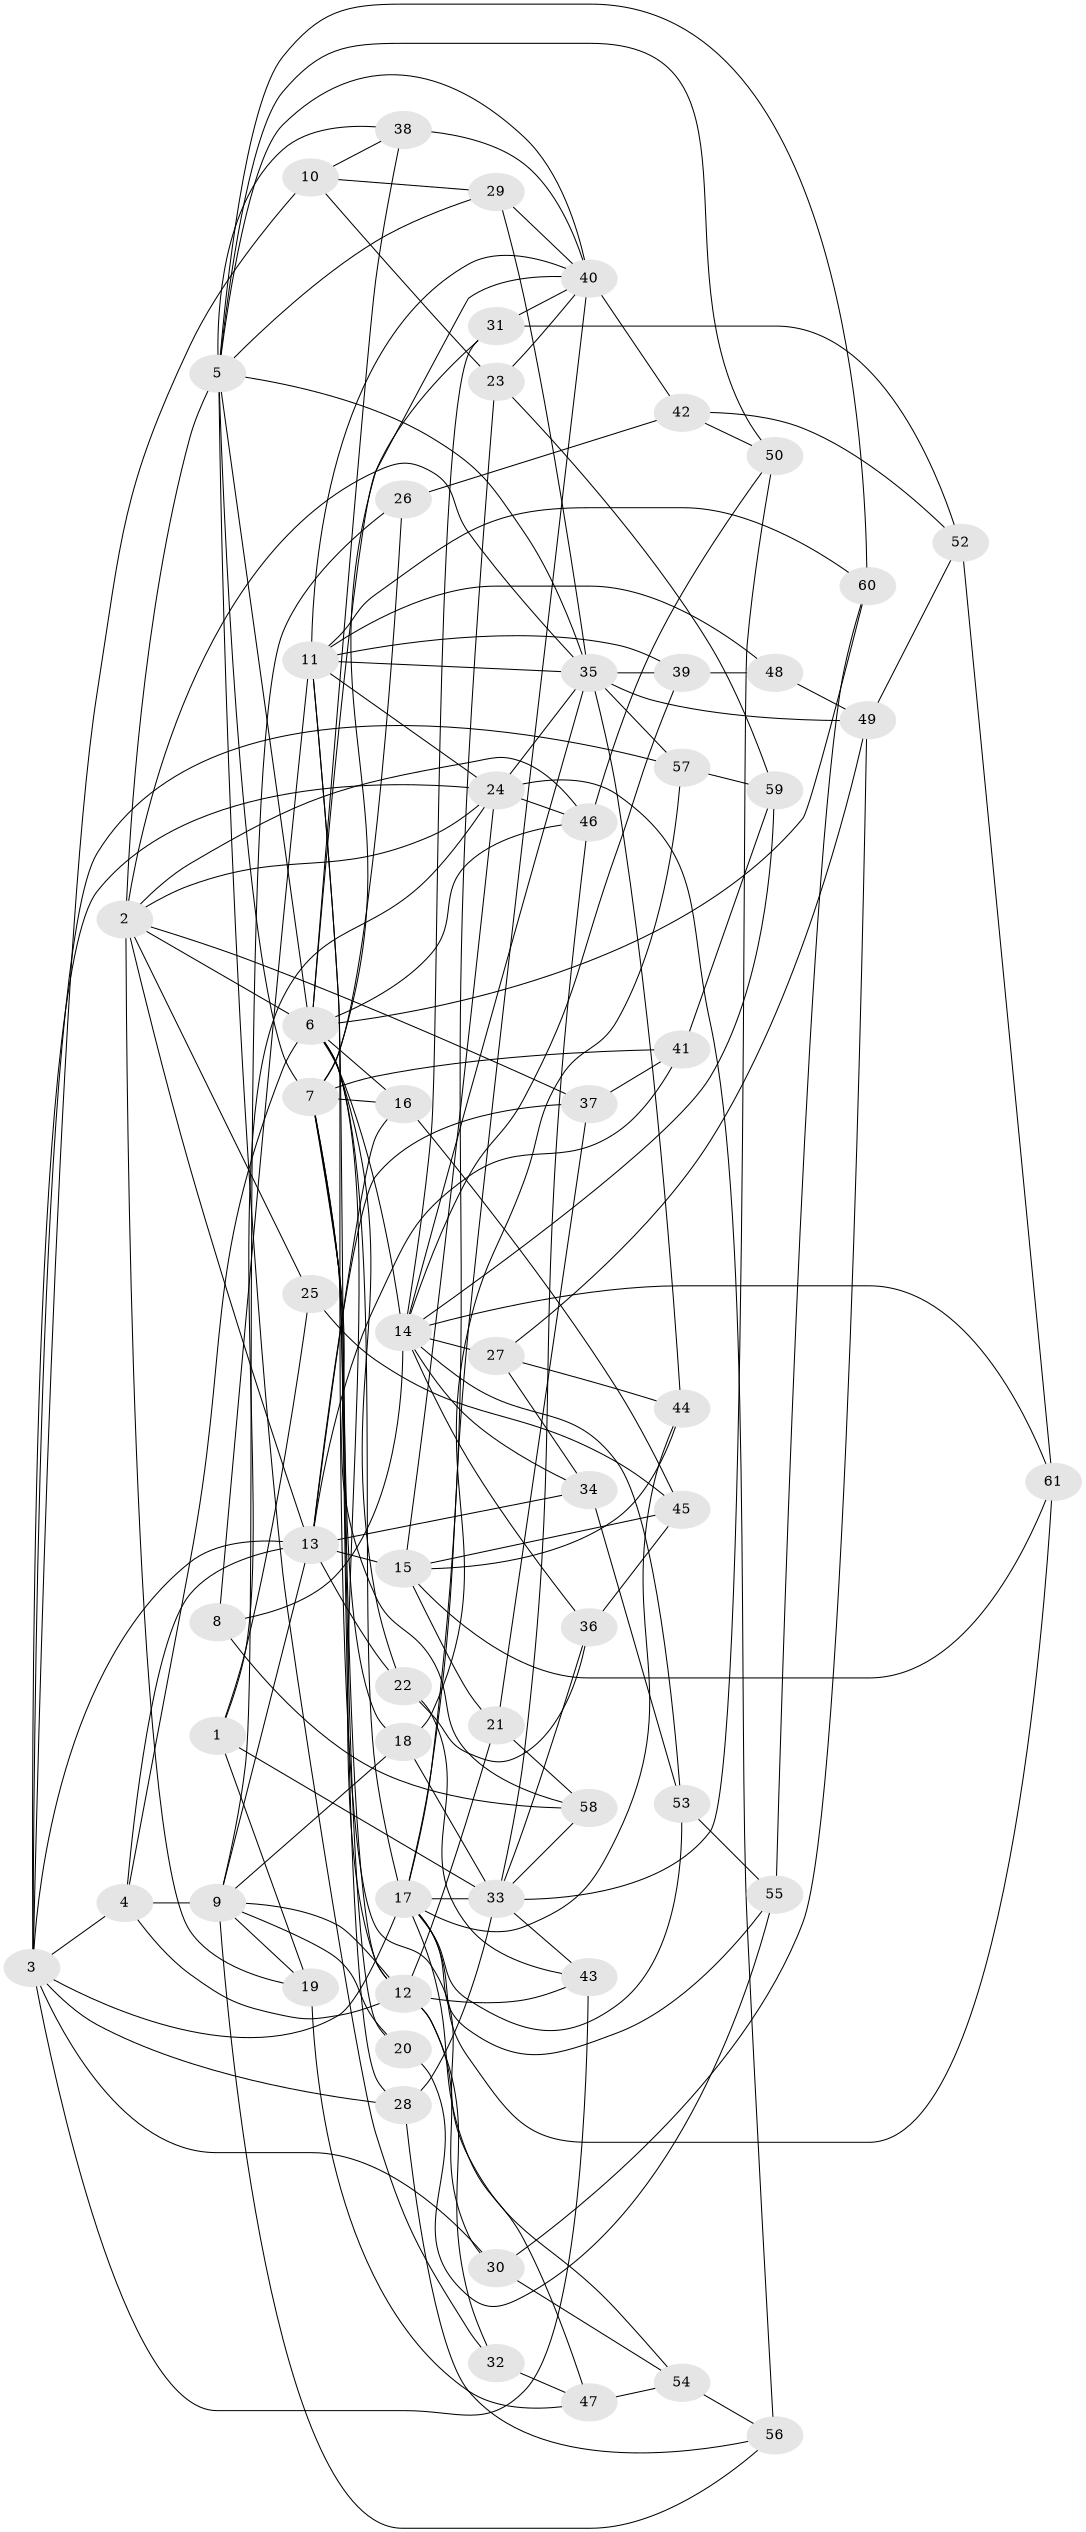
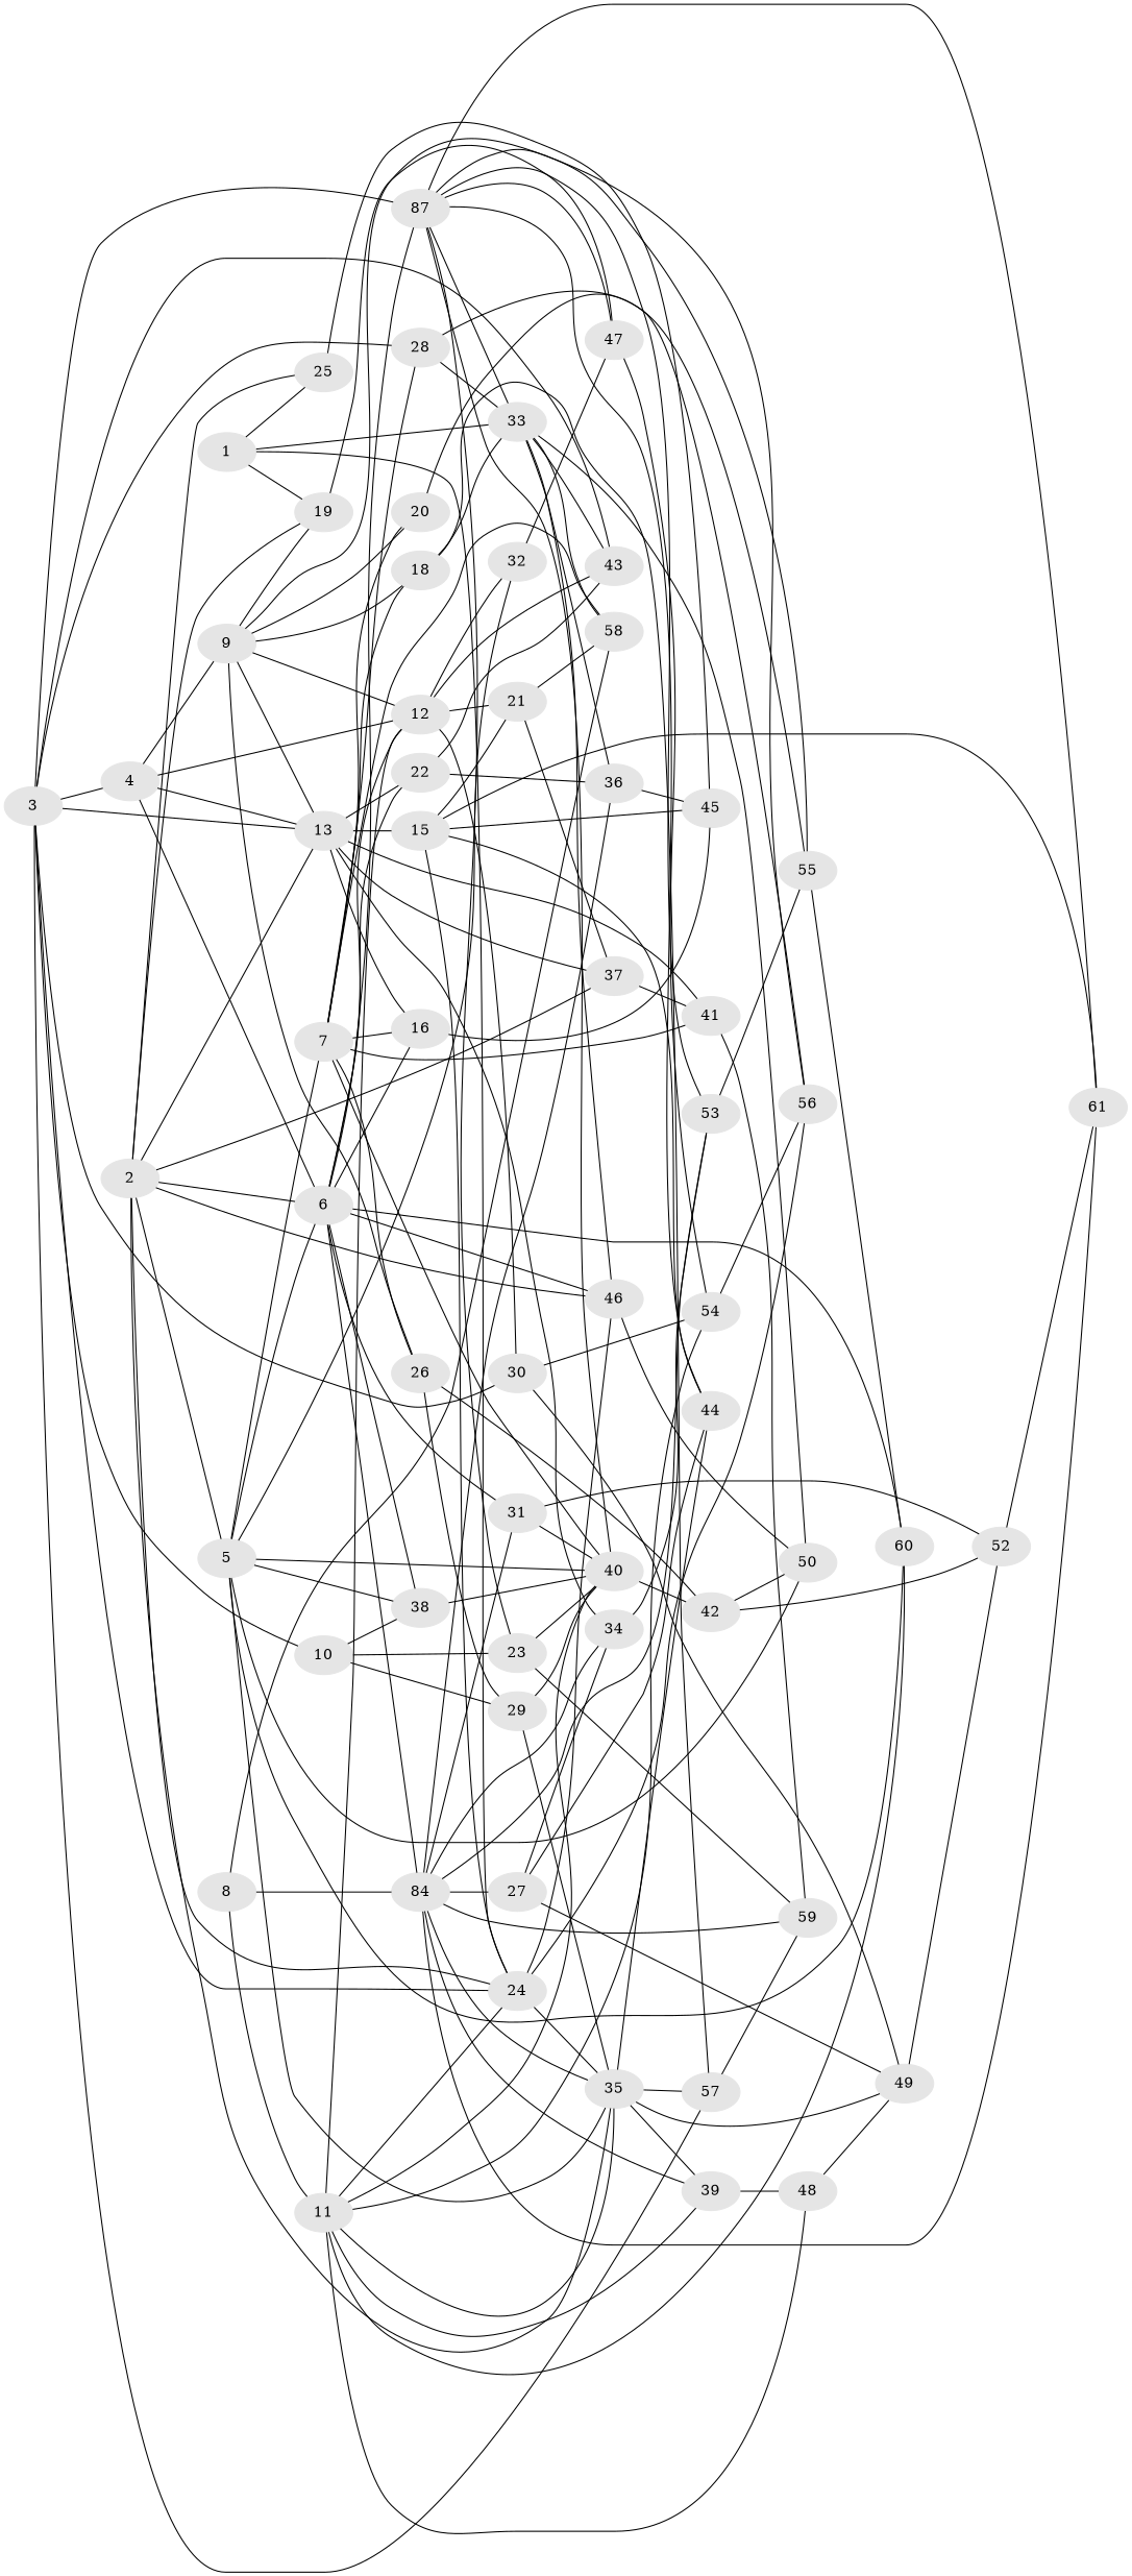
  graph {
    rankdir=LR
    node [color=gray90 style=filled]
    edge [weight=1.0]
    1
    19
    24
    25
    33
    47
    35
    46
    56
    45
    43
    50
    58
    36
    2
    5
    6
    13
    37
    7
    29
    32
    38
    40
    60
-   17
+   17 [label=87]
    12
-   14
+   14 [label=84]
    16
    22
    31
    41
    15
    34
    57
    39
    44
    49
    3
    10
    28
    30
    4
    9
    18
    20
    26
    23
    53
    61
    55
    54
    59
    21
    42
    27
    52
    8
    11
    48
    1 -- 19
    1 -- 24
    1 -- 25
    1 -- 33
    19 -- 47
    24 -- 35
    24 -- 46
    24 -- 56
    25 -- 45
    33 -- 46 [weight=2.0]
    33 -- 43
    33 -- 50
    33 -- 58
    33 -- 36
    47 -- 54
    35 -- 57
    35 -- 39
    35 -- 44
    35 -- 49
    46 -- 50
    36 -- 45
    2 -- 19
    2 -- 24
    2 -- 25 [weight=2.0]
    2 -- 35
    2 -- 46
    2 -- 5
    2 -- 6
    2 -- 13
    2 -- 37
    5 -- 35 [weight=2.0]
    5 -- 50
    5 -- 6
    5 -- 7
-   5 -- 29
+   26 -- 29
    5 -- 32 [weight=2.0]
    5 -- 38
    5 -- 40
    5 -- 60
    6 -- 46
    6 -- 38
    6 -- 60
    6 -- 17
    6 -- 12
    6 -- 14
    6 -- 16
    6 -- 22
    6 -- 31
    13 -- 37
    13 -- 16
    13 -- 22
    13 -- 41
    13 -- 15 [weight=3.0]
    13 -- 34
    37 -- 41
    7 -- 58
    7 -- 40
    7 -- 16
    7 -- 41
    7 -- 28
    7 -- 18
    7 -- 20
    7 -- 26 [weight=2.0]
    29 -- 35
    29 -- 40
    32 -- 47
    38 -- 40
    40 -- 42
    17 -- 33
    17 -- 47
    17 -- 40 [weight=2.0]
    17 -- 44
    17 -- 23
    17 -- 53
    17 -- 61
    17 -- 55
    12 -- 43
    12 -- 32
    12 -- 30
    12 -- 21
    14 -- 35
    14 -- 36
    14 -- 31
    14 -- 34
    14 -- 39
    14 -- 53
    14 -- 61
    14 -- 59
    14 -- 27
    16 -- 45
    22 -- 43
    22 -- 36
    31 -- 40
    31 -- 52
    41 -- 59
    15 -- 24
    15 -- 45
    15 -- 44
    15 -- 61
    15 -- 21
    34 -- 53
    57 -- 59
    39 -- 48
    49 -- 52
    3 -- 24
    3 -- 43
    3 -- 13
    3 -- 17 [weight=2.0]
    3 -- 57
    3 -- 10
    3 -- 28
    3 -- 30
    3 -- 4
    10 -- 29
    10 -- 38
    10 -- 23
    28 -- 33
    28 -- 56
    30 -- 49
    30 -- 54
    4 -- 6
    4 -- 13
    4 -- 12
    4 -- 9
    9 -- 19
    9 -- 56
    9 -- 13
    9 -- 12
    9 -- 18
    9 -- 20 [weight=2.0]
    9 -- 26
    18 -- 33
    18 -- 57
    20 -- 55
    26 -- 42
    23 -- 40
    23 -- 59
    53 -- 55
    55 -- 60
    54 -- 56
    21 -- 58
    21 -- 37
    42 -- 50
    42 -- 52
    27 -- 34
    27 -- 44
    27 -- 49
    52 -- 61
    8 -- 58
    8 -- 14 [weight=2.0]
    8 -- 11
    11 -- 24
    11 -- 35
    11 -- 40
    11 -- 60
    11 -- 12 [weight=3.0]
    11 -- 39
    11 -- 54
    11 -- 48
    48 -- 49
  }
